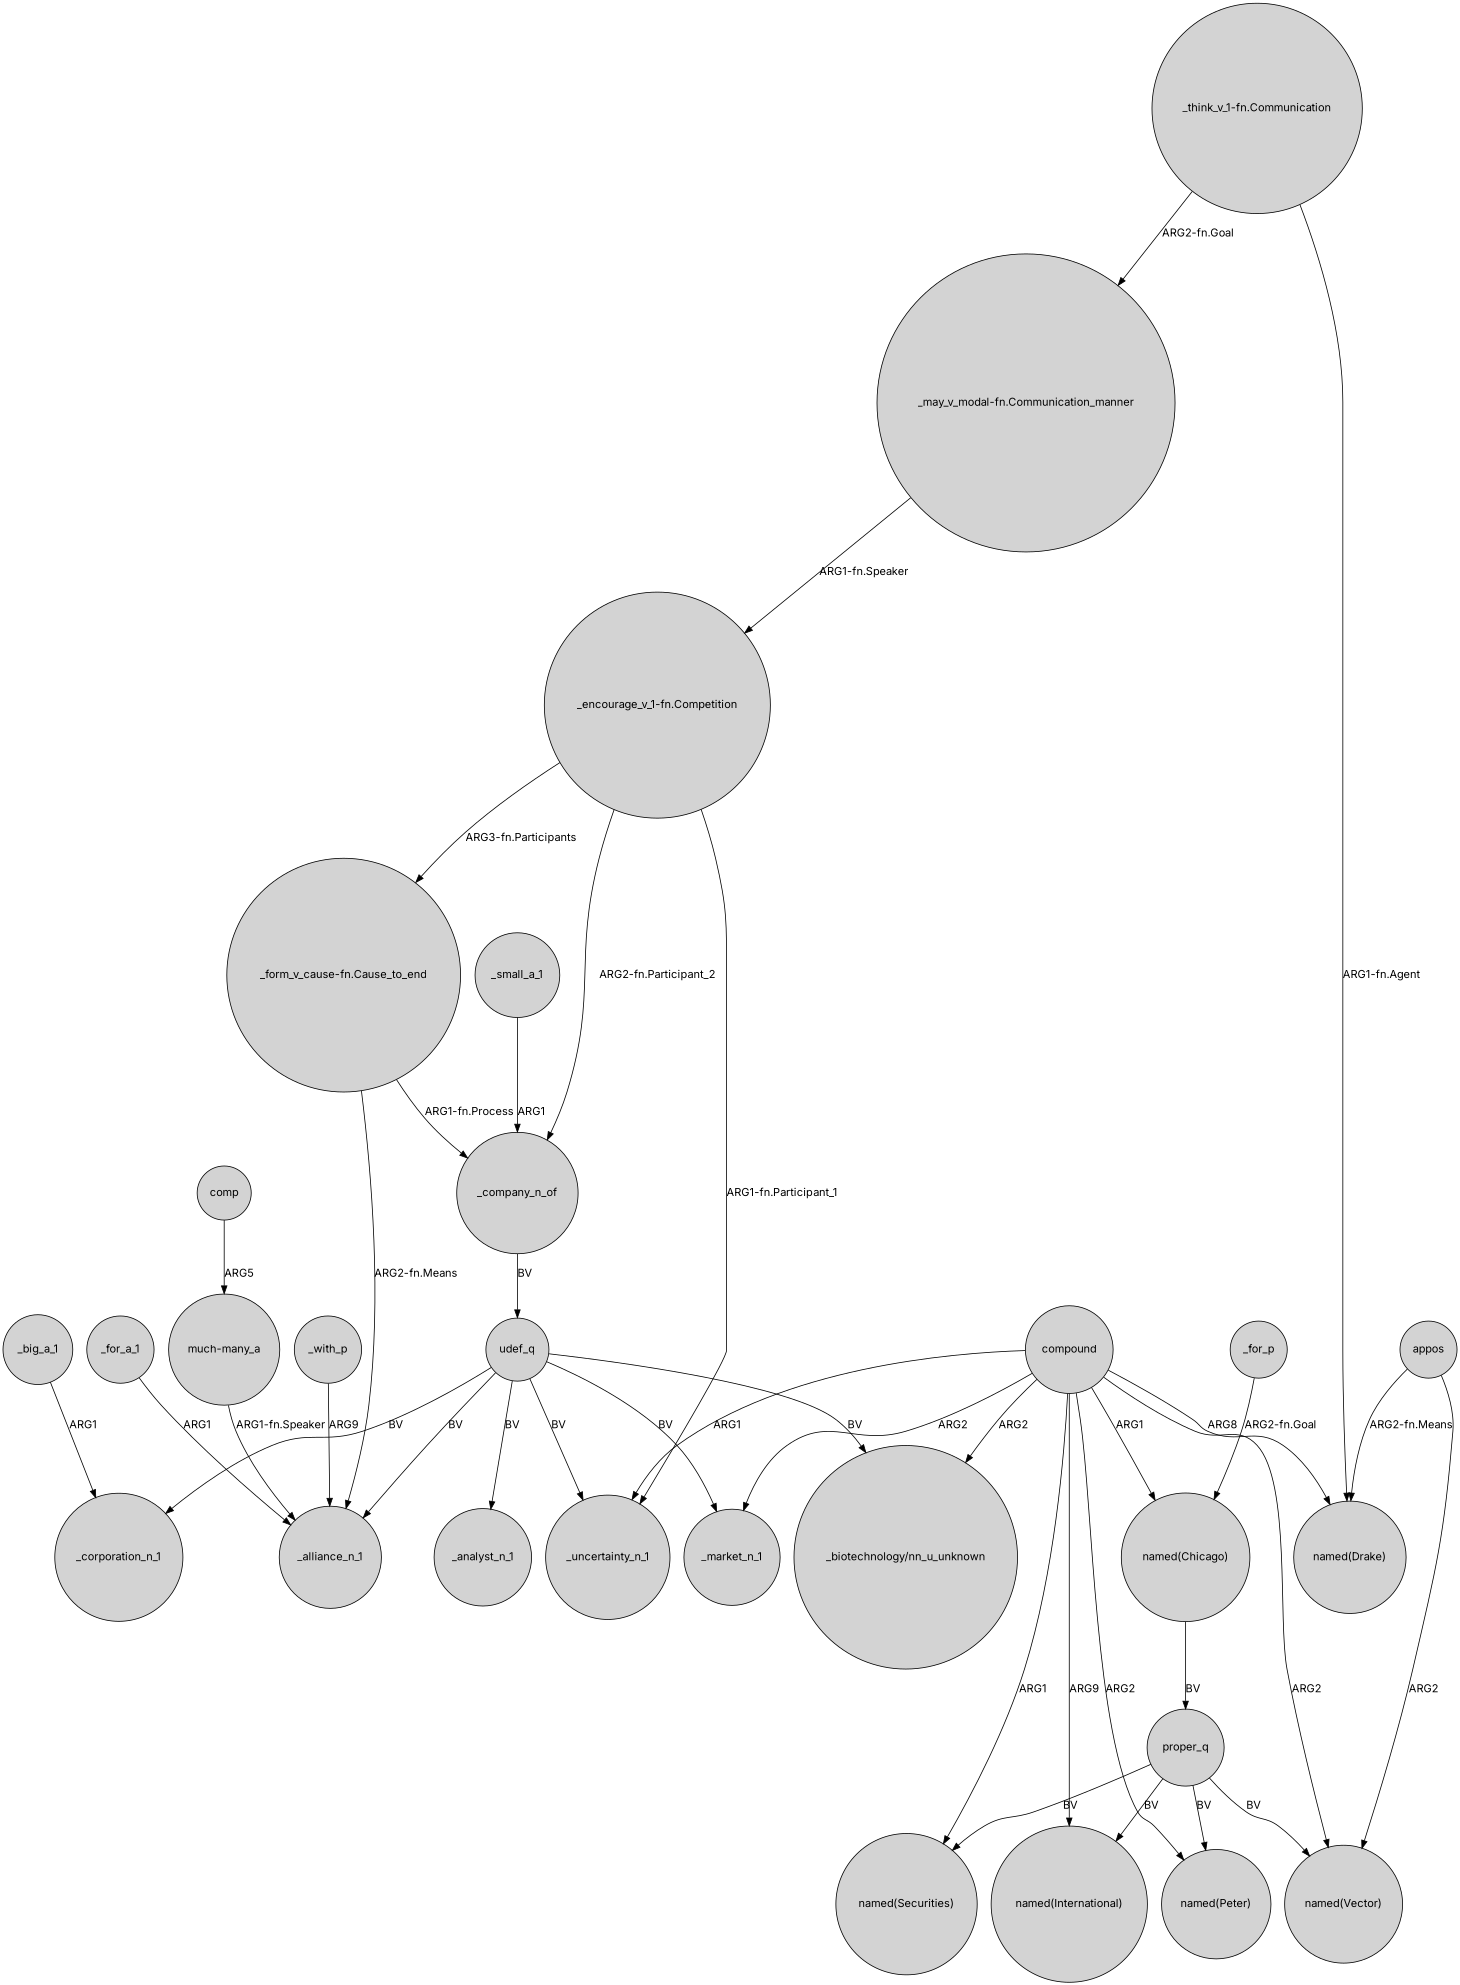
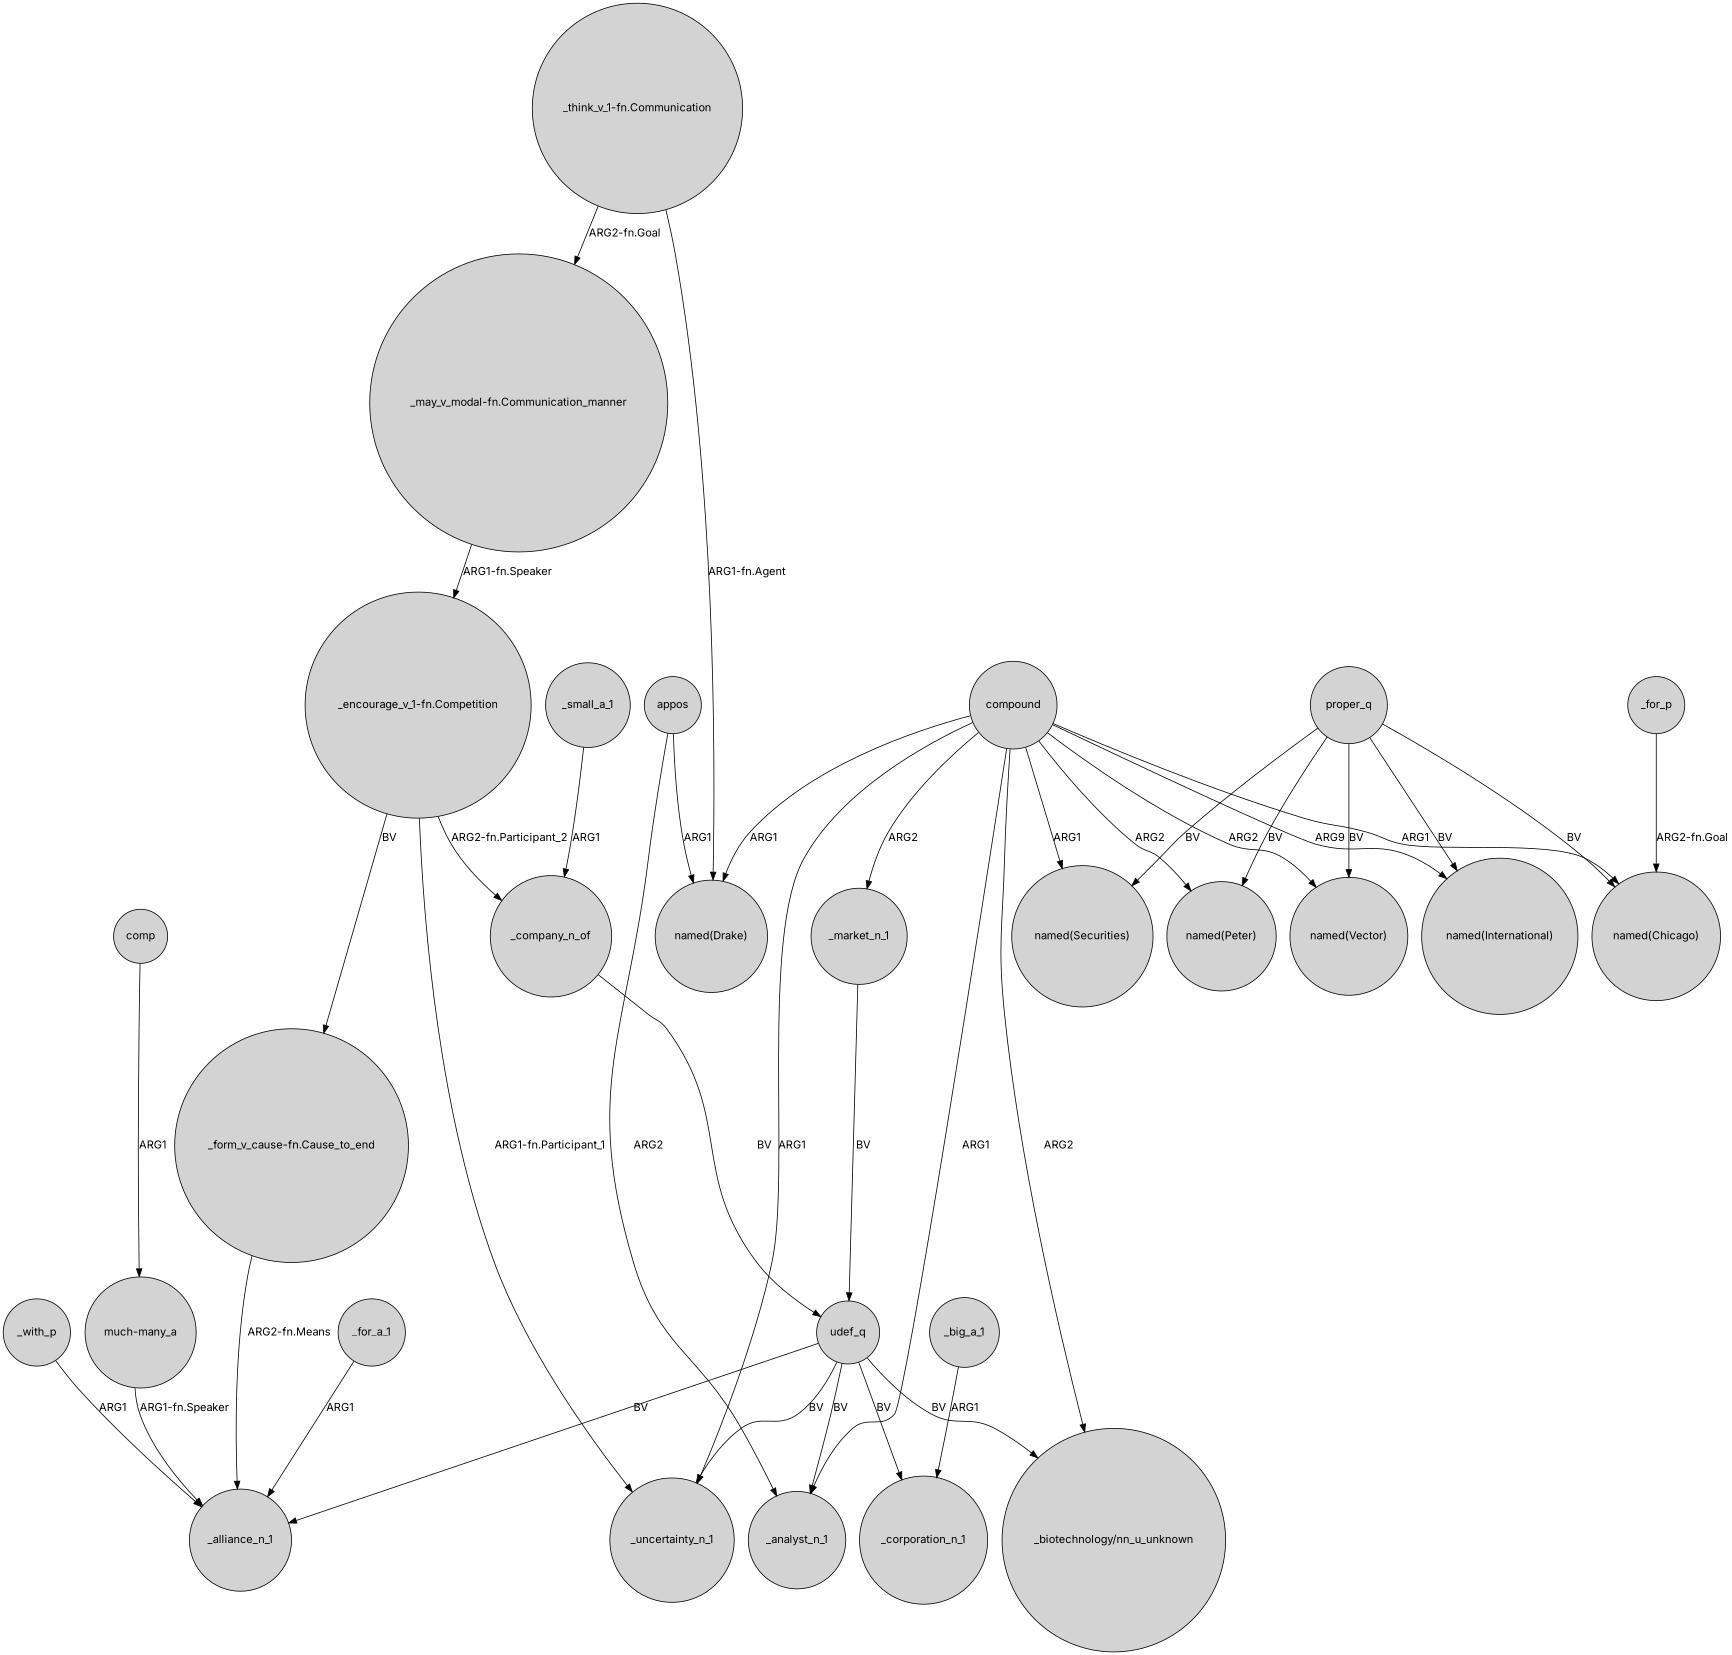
  digraph {
    fontname=Inter
    node [fontname=Inter shape=circle style=filled]
    edge [fontname=Inter]
    "_encourage_v_1-fn.Competition"
    _uncertainty_n_1
    _company_n_of
    "_form_v_cause-fn.Cause_to_end"
    udef_q
    _alliance_n_1
    _market_n_1
    _analyst_n_1
    _corporation_n_1
    "_biotechnology/nn_u_unknown"
    proper_q
    "named(Securities)"
    "named(Peter)"
    "named(International)"
    "named(Vector)"
    "named(Chicago)"
    n17 [label=_for_a_1]
    compound
    "named(Drake)"
    _with_p
    _small_a_1
    appos
    comp
    "much-many_a"
    _for_p
    n26 [label="_think_v_1-fn.Communication"]
    "_may_v_modal-fn.Communication_manner"
    _big_a_1
    "_encourage_v_1-fn.Competition" -> _uncertainty_n_1 [label="ARG1-fn.Participant_1"]
    "_encourage_v_1-fn.Competition" -> _company_n_of [label="ARG2-fn.Participant_2"]
-   "_encourage_v_1-fn.Competition" -> "_form_v_cause-fn.Cause_to_end" [label="ARG3-fn.Participants"]
+   "_encourage_v_1-fn.Competition" -> "_form_v_cause-fn.Cause_to_end" [label=BV]
    _company_n_of -> udef_q [label=BV]
-   "_form_v_cause-fn.Cause_to_end" -> _company_n_of [label="ARG1-fn.Process"]
    "_form_v_cause-fn.Cause_to_end" -> _alliance_n_1 [label="ARG2-fn.Means"]
    udef_q -> _uncertainty_n_1 [label=BV]
    udef_q -> _alliance_n_1 [label=BV]
-   udef_q -> _market_n_1 [label=BV]
+   _market_n_1 -> udef_q [label=BV]
    udef_q -> _analyst_n_1 [label=BV]
    udef_q -> _corporation_n_1 [label=BV]
    udef_q -> "_biotechnology/nn_u_unknown" [label=BV]
    proper_q -> "named(Securities)" [label=BV]
    proper_q -> "named(Peter)" [label=BV]
    proper_q -> "named(International)" [label=BV]
    proper_q -> "named(Vector)" [label=BV]
-   "named(Chicago)" -> proper_q [label=BV]
+   proper_q -> "named(Chicago)" [label=BV]
    n17 -> _alliance_n_1 [label=ARG1]
    compound -> _uncertainty_n_1 [label=ARG1]
    compound -> _market_n_1 [label=ARG2]
+   compound -> _analyst_n_1 [label=ARG1]
    compound -> "_biotechnology/nn_u_unknown" [label=ARG2]
    compound -> "named(Securities)" [label=ARG1]
    compound -> "named(Peter)" [label=ARG2]
    compound -> "named(International)" [label=ARG9]
    compound -> "named(Vector)" [label=ARG2]
    compound -> "named(Chicago)" [label=ARG1]
-   compound -> "named(Drake)" [label=ARG8]
-   _with_p -> _alliance_n_1 [label=ARG9]
+   compound -> "named(Drake)" [label=ARG1]
+   _with_p -> _alliance_n_1 [label=ARG1]
    _small_a_1 -> _company_n_of [label=ARG1]
-   appos -> "named(Vector)" [label=ARG2]
-   appos -> "named(Drake)" [label="ARG2-fn.Means"]
-   comp -> "much-many_a" [label=ARG5]
+   appos -> _analyst_n_1 [label=ARG2]
+   appos -> "named(Drake)" [label=ARG1]
+   comp -> "much-many_a" [label=ARG1]
    "much-many_a" -> _alliance_n_1 [label="ARG1-fn.Speaker"]
    _for_p -> "named(Chicago)" [label="ARG2-fn.Goal"]
    n26 -> "named(Drake)" [label="ARG1-fn.Agent"]
    n26 -> "_may_v_modal-fn.Communication_manner" [label="ARG2-fn.Goal"]
    "_may_v_modal-fn.Communication_manner" -> "_encourage_v_1-fn.Competition" [label="ARG1-fn.Speaker"]
    _big_a_1 -> _corporation_n_1 [label=ARG1]
  }
